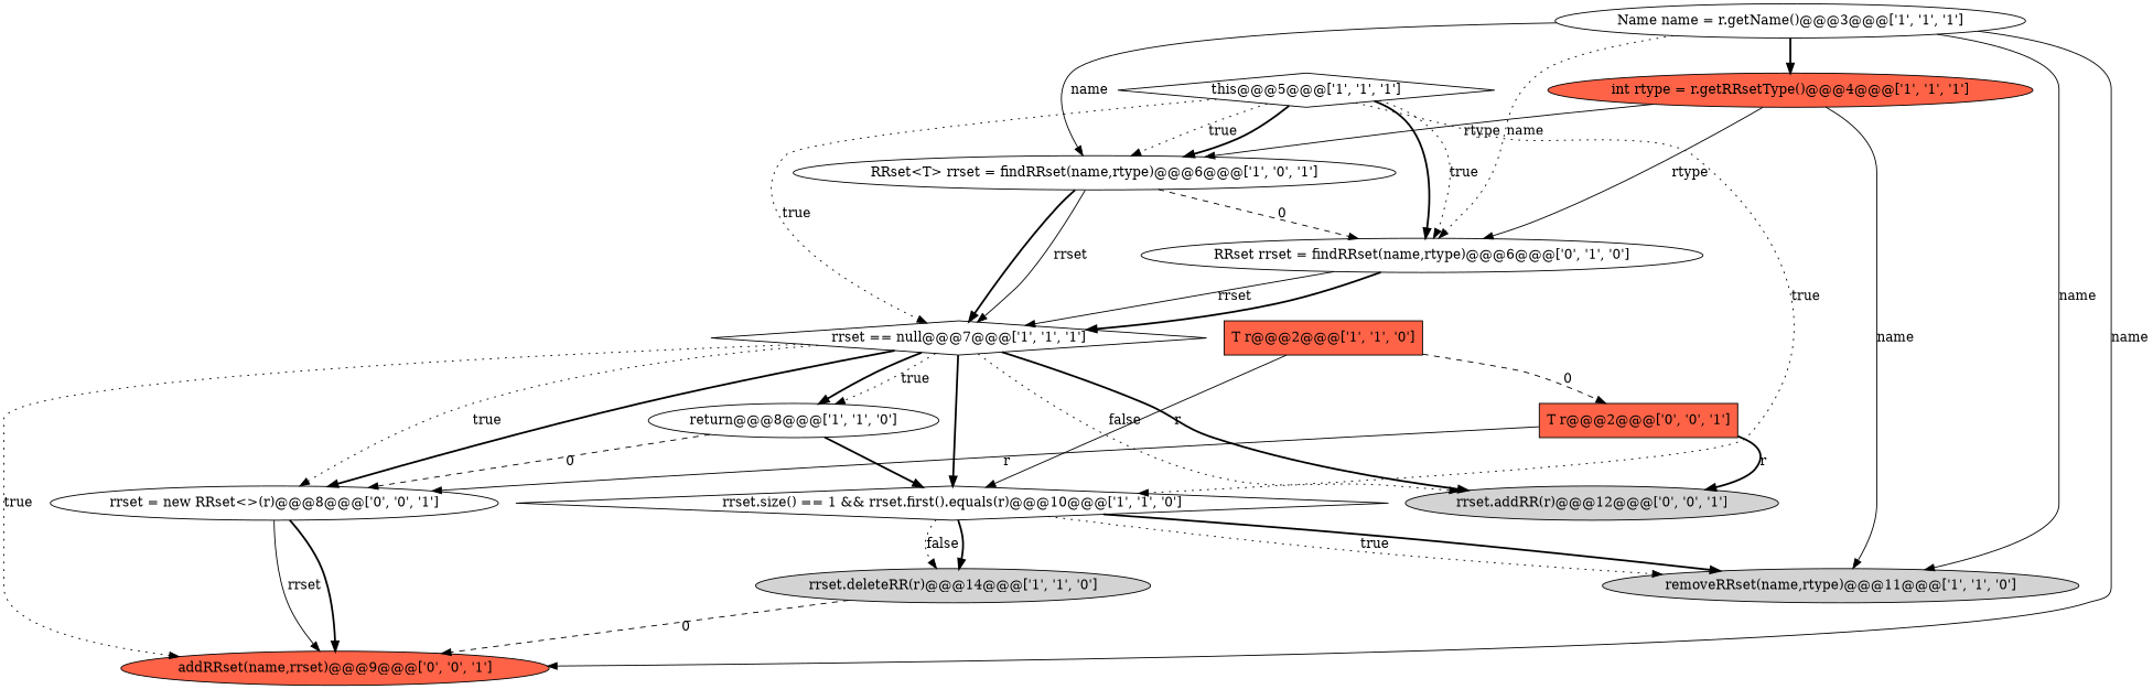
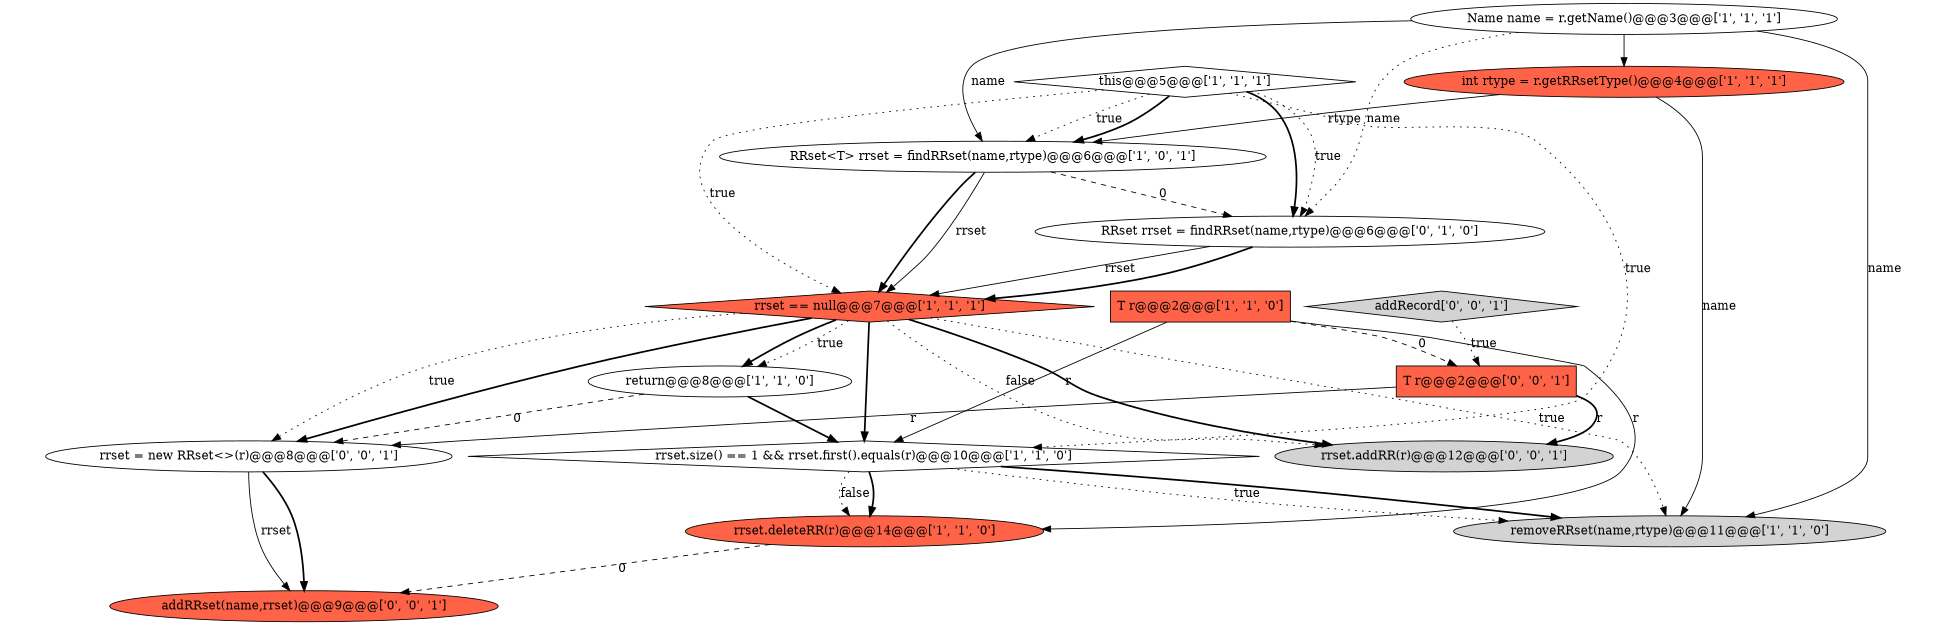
  digraph {
    node [fillcolor=white shape=ellipse style=filled]
    edge [style=bold]
    n1 [label="return@@@8@@@['1', '1', '0']"]
    n2 [label="rrset = new RRset<>(r)@@@8@@@['0', '0', '1']"]
    n3 [label="rrset.size() == 1 && rrset.first().equals(r)@@@10@@@['1', '1', '0']" shape=diamond]
    n4 [fillcolor=tomato label="addRRset(name,rrset)@@@9@@@['0', '0', '1']"]
    n5 [fillcolor=lightgray label="removeRRset(name,rtype)@@@11@@@['1', '1', '0']"]
-   n6 [fillcolor=lightgray label="rrset.deleteRR(r)@@@14@@@['1', '1', '0']"]
-   n7 [label="rrset == null@@@7@@@['1', '1', '1']" shape=diamond]
+   n6 [fillcolor=tomato label="rrset.deleteRR(r)@@@14@@@['1', '1', '0']"]
+   n7 [fillcolor=tomato label="rrset == null@@@7@@@['1', '1', '1']" shape=diamond]
    n8 [fillcolor=lightgray label="rrset.addRR(r)@@@12@@@['0', '0', '1']"]
    n9 [fillcolor=tomato label="T r@@@2@@@['1', '1', '0']" shape=box]
    n10 [fillcolor=tomato label="T r@@@2@@@['0', '0', '1']" shape=box]
    n11 [label="Name name = r.getName()@@@3@@@['1', '1', '1']"]
    n12 [label="RRset<T> rrset = findRRset(name,rtype)@@@6@@@['1', '0', '1']"]
    n13 [label="RRset rrset = findRRset(name,rtype)@@@6@@@['0', '1', '0']"]
    n14 [fillcolor=tomato label="int rtype = r.getRRsetType()@@@4@@@['1', '1', '1']"]
    n15 [label="this@@@5@@@['1', '1', '1']" shape=diamond]
+   n16 [fillcolor=lightgray label="addRecord['0', '0', '1']" shape=diamond]
    n1 -> n2 [label=0 style=dashed]
    n1 -> n3
    n2 -> n4 [label=rrset style=solid]
    n2 -> n4
    n3 -> n5
    n3 -> n5 [label=true style=dotted]
    n3 -> n6
    n3 -> n6 [label=false style=dotted]
    n6 -> n4 [label=0 style=dashed]
    n7 -> n1
    n7 -> n1 [label=true style=dotted]
    n7 -> n2
    n7 -> n2 [label=true style=dotted]
    n7 -> n3
-   n7 -> n4 [label=true style=dotted]
+   n7 -> n5 [label=true style=dotted]
    n7 -> n8 [label=false style=dotted]
    n7 -> n8
    n9 -> n3 [label=r style=solid]
+   n9 -> n6 [label=r style=solid]
    n9 -> n10 [label=0 style=dashed]
    n10 -> n2 [label=r style=solid]
    n10 -> n8 [label=r]
-   n11 -> n4 [label=name style=solid]
    n11 -> n5 [label=name style=solid]
    n11 -> n12 [label=name style=solid]
    n11 -> n13 [label=name style=dotted]
-   n11 -> n14
+   n11 -> n14 [style=solid]
    n12 -> n7
    n12 -> n7 [label=rrset style=solid]
    n12 -> n13 [label=0 style=dashed]
    n13 -> n7
    n13 -> n7 [label=rrset style=solid]
    n14 -> n5 [label=name style=solid]
    n14 -> n12 [label=rtype style=solid]
-   n14 -> n13 [label=rtype style=solid]
    n15 -> n3 [label=true style=dotted]
    n15 -> n7 [label=true style=dotted]
    n15 -> n12 [label=true style=dotted]
    n15 -> n12
    n15 -> n13
    n15 -> n13 [label=true style=dotted]
+   n16 -> n10 [label=true style=dotted]
  }
